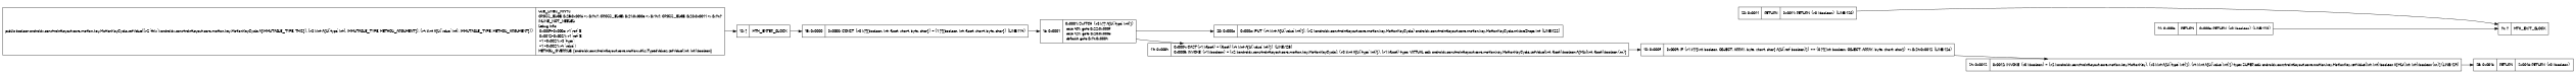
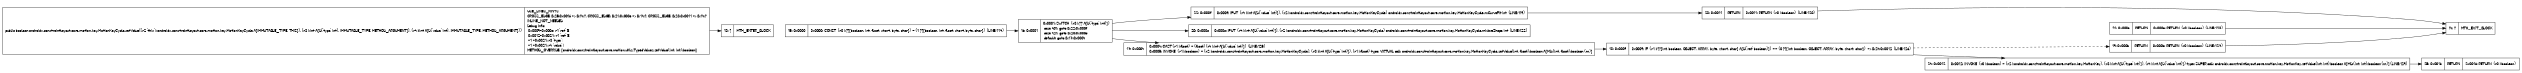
  digraph {
    fontname="Patrick Hand"
    rankdir=LR
    node [fontname="Patrick Hand" shape=record]
    edge [fontname="Patrick Hand"]
    n1 [label="{13\:\ ?|MTH_ENTER_BLOCK\l}"]
    n2 [label="{15\:\ 0x0000|0x0000: CONST  (r0 I:??[boolean, int, float, short, byte, char]) = (1 ??[boolean, int, float, short, byte, char])  (LINE:117)\l}"]
-   n3 [label="{16\:\ 0x0001|0x0001: SWITCH  (r3 I:?? A[D('type' int)])\l case 401: goto B:22:0x000f\l case 421: goto B:20:0x000c\l default: goto B:14:0x0004 \l}"]
+   n3 [label="{16\:\ 0x0001|0x0001: SWITCH  (r3 I:?? A[D('type' int)])\l case 401: goto B:22:0x000f\l case 421: goto B:20:0x000c\l default: goto B:17:0x0004 \l}"]
    n4 [label="{17\:\ 0x0004|0x0004: CAST (r1 I:float) = (float) (r4 I:int A[D('value' int)])  (LINE:125)\l0x0005: INVOKE  (r1 I:boolean) = (r2 I:androidx.constraintlayout.core.motion.key.MotionKeyCycle), (r3 I:int A[D('type' int)]), (r1 I:float) type: VIRTUAL call: androidx.constraintlayout.core.motion.key.MotionKeyCycle.setValue(int, float):boolean A[MD:(int, float):boolean (m)]\l}"]
    n5 [label="{20\:\ 0x000c|0x000c: IPUT  (r4 I:int A[D('value' int)]), (r2 I:androidx.constraintlayout.core.motion.key.MotionKeyCycle) androidx.constraintlayout.core.motion.key.MotionKeyCycle.mWaveShape int  (LINE:122)\l}"]
+   n6 [label="{22\:\ 0x000f|0x000f: IPUT  (r4 I:int A[D('value' int)]), (r2 I:androidx.constraintlayout.core.motion.key.MotionKeyCycle) androidx.constraintlayout.core.motion.key.MotionKeyCycle.mCurveFit int  (LINE:119)\l}"]
    n7 [label="{18\:\ 0x0009|0x0009: IF  (r1 I:??[int, boolean, OBJECT, ARRAY, byte, short, char] A[D('ret' boolean)]) == (0 ??[int, boolean, OBJECT, ARRAY, byte, short, char])  \-\> B:24:0x0012  (LINE:126)\l}"]
    n8 [label="{23\:\ 0x0011|RETURN\l|0x0011: RETURN  (r0 I:boolean)  (LINE:120)\l}"]
+   n9 [label="{19\:\ 0x000b|RETURN\l|0x000b: RETURN  (r0 I:boolean)  (LINE:127)\l}"]
    n10 [label="{24\:\ 0x0012|0x0012: INVOKE  (r0 I:boolean) = (r2 I:androidx.constraintlayout.core.motion.key.MotionKey), (r3 I:int A[D('type' int)]), (r4 I:int A[D('value' int)]) type: SUPER call: androidx.constraintlayout.core.motion.key.MotionKey.setValue(int, int):boolean A[MD:(int, int):boolean (m)] (LINE:129)\l}"]
    n11 [label="{14\:\ ?|MTH_EXIT_BLOCK\l}"]
    n12 [label="{25\:\ 0x0016|RETURN\l|2x0016: RETURN  (r0 I:boolean) \l}"]
    n13 [label="{21\:\ 0x000e|RETURN\l|0x000e: RETURN  (r0 I:boolean)  (LINE:123)\l}"]
    n14 [label="{public boolean androidx.constraintlayout.core.motion.key.MotionKeyCycle.setValue((r2 'this' I:androidx.constraintlayout.core.motion.key.MotionKeyCycle A[IMMUTABLE_TYPE, THIS]), (r3 I:int A[D('type' int), IMMUTABLE_TYPE, METHOD_ARGUMENT]), (r4 I:int A[D('value' int), IMMUTABLE_TYPE, METHOD_ARGUMENT]))  | USE_LINES_HINTS\lCROSS_EDGE: B:25:0x0016 \-\> B:14:?, CROSS_EDGE: B:21:0x000e \-\> B:14:?, CROSS_EDGE: B:23:0x0011 \-\> B:14:?\lINLINE_NOT_NEEDED\lDebug Info:\l  0x0009\-0x000c: r1 'ret' Z\l  0x0012\-0x0021: r1 'ret' Z\l  \-1 \-0x0021: r3 'type' I\l  \-1 \-0x0021: r4 'value' I\lMETHOD_OVERRIDE: [androidx.constraintlayout.core.motion.utils.TypedValues.setValue(int, int):boolean]\l}"]
-   n1 -> n2
    n2 -> n3
    n3 -> n4
    n3 -> n5
+   n3 -> n6
    n4 -> n7
+   n6 -> n8
+   n7 -> n9 [style=dashed]
    n7 -> n10
    n8 -> n11
+   n9 -> n11
    n10 -> n12
    n13 -> n11
    n14 -> n1
  }
